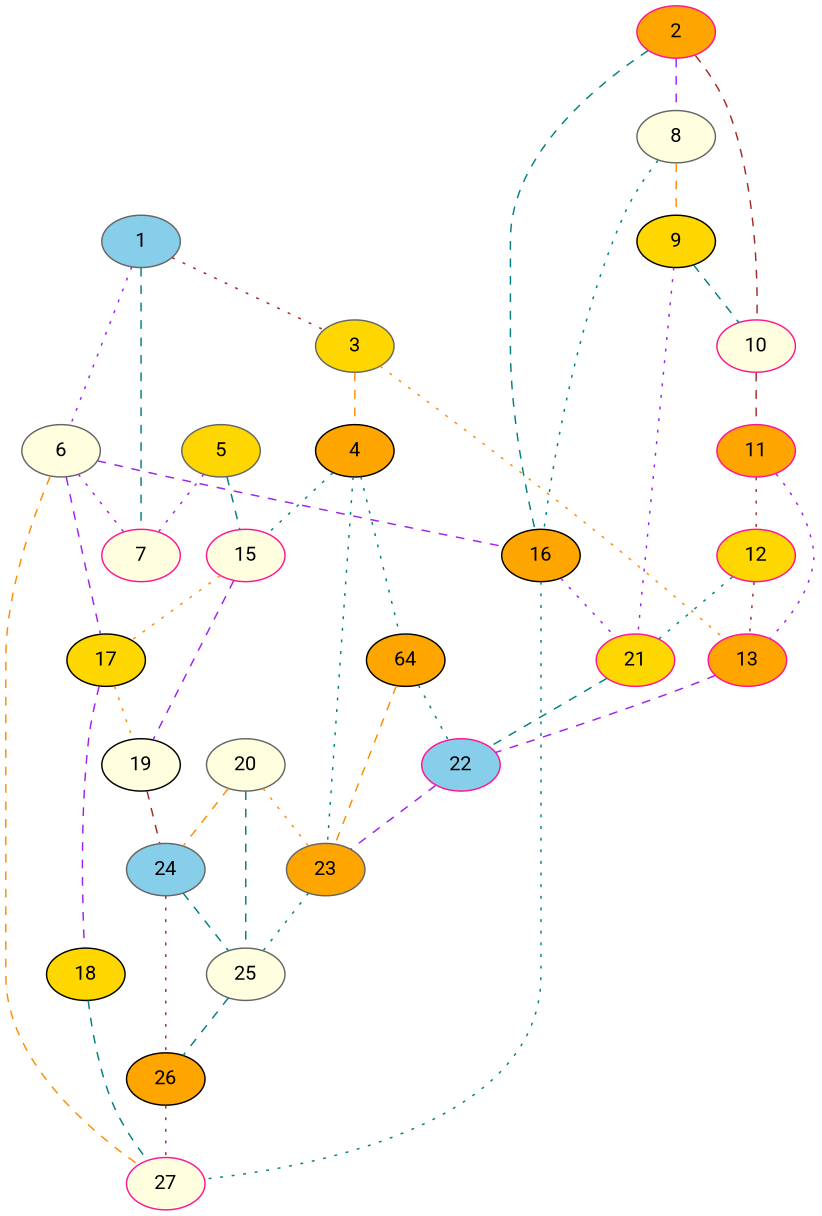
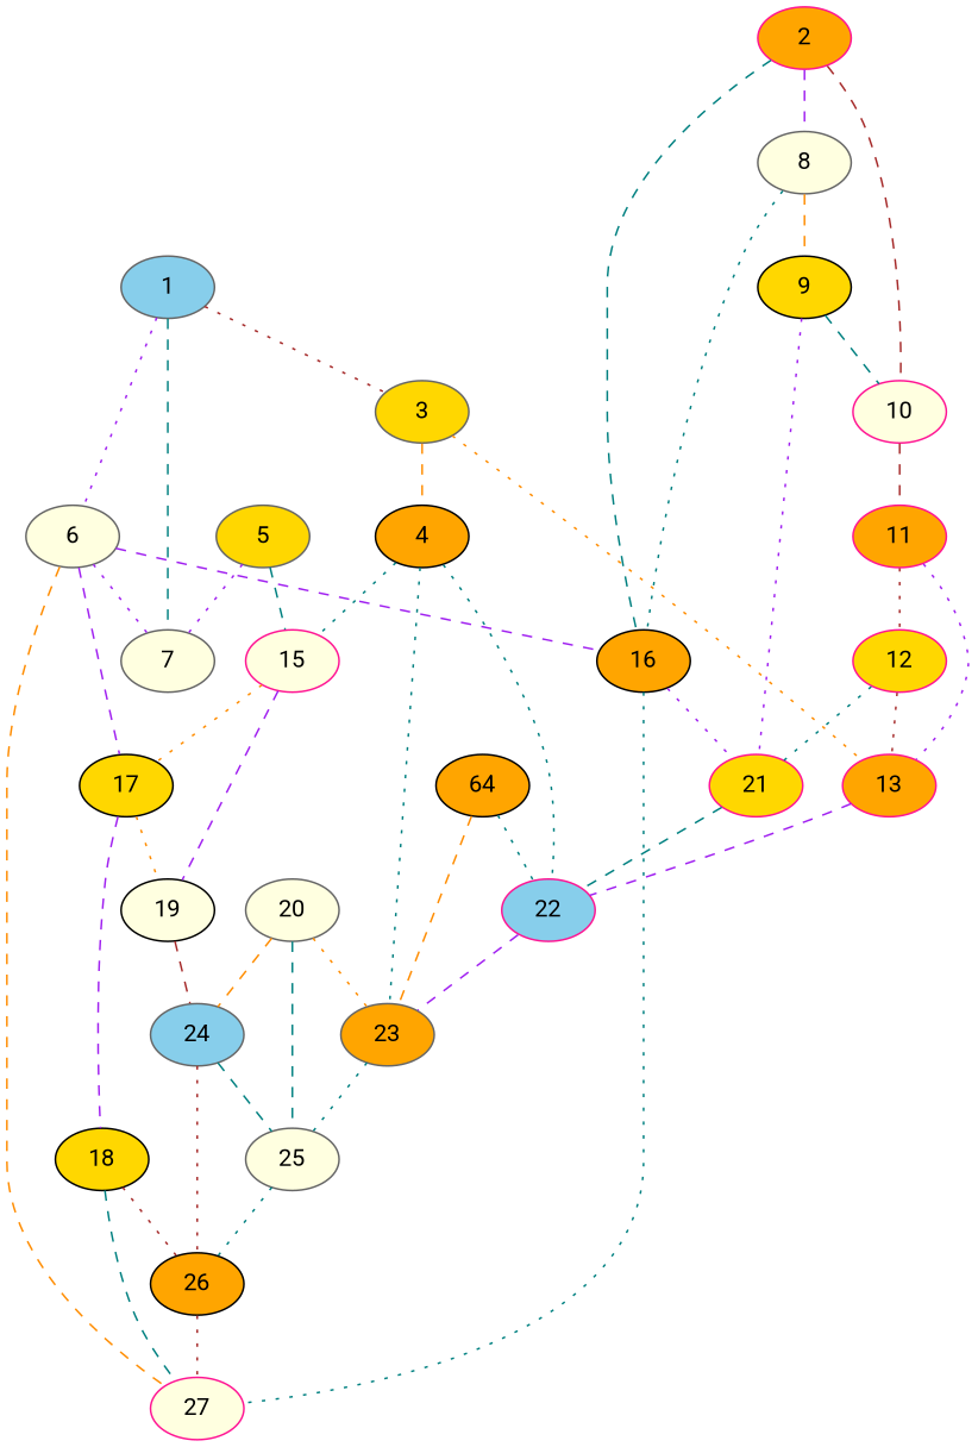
  graph {
    fontname=Roboto
    node [color=deeppink fillcolor=lightyellow fontname=Roboto style=filled]
    edge [color=teal fontname=Roboto style=dotted weight=1.0]
    1 [color=gray40 fillcolor=skyblue]
    3 [color=gray40 fillcolor=gold]
    6 [color=gray40]
-   7
+   7 [color=gray40]
    4 [color=black fillcolor=orange]
    13 [fillcolor=orange]
    16 [color=black fillcolor=orange]
    17 [color=black fillcolor=gold]
    27
    2 [fillcolor=orange]
    8 [color=gray40]
    10
    9 [color=black fillcolor=gold]
    11 [fillcolor=orange]
    21 [fillcolor=gold]
    n16 [color=black fillcolor=orange label=64]
    15
    23 [color=gray40 fillcolor=orange]
    22 [fillcolor=skyblue]
    19 [color=black]
    20 [color=gray40]
    24 [color=gray40 fillcolor=skyblue]
    25 [color=gray40]
    5 [color=gray40 fillcolor=gold]
    18 [color=black fillcolor=gold]
    12 [fillcolor=gold]
    26 [color=black fillcolor=orange]
    1 -- 3 [color=brown]
    1 -- 6 [color=purple]
    1 -- 7 [style=dashed]
    3 -- 4 [color=darkorange style=dashed]
    3 -- 13 [color=darkorange]
    6 -- 7 [color=purple]
    6 -- 16 [color=purple style=dashed]
    6 -- 17 [color=purple style=dashed]
    6 -- 27 [color=darkorange style=dashed]
-   4 -- n16
+   4 -- 22
    4 -- 15
    4 -- 23
    13 -- 22 [color=purple style=dashed]
    16 -- 27 [weight=2.0]
    16 -- 21 [color=purple]
    17 -- 19 [color=darkorange]
    17 -- 18 [color=purple style=dashed]
    2 -- 16 [style=dashed]
    2 -- 8 [color=purple style=dashed]
    2 -- 10 [color=brown style=dashed]
    8 -- 16
    8 -- 9 [color=darkorange style=dashed weight=2.0]
    10 -- 11 [color=brown style=dashed weight=2.0]
    9 -- 10 [style=dashed]
    9 -- 21 [color=purple]
    11 -- 13 [color=purple]
    11 -- 12 [color=brown]
    21 -- 22 [style=dashed]
    n16 -- 23 [color=darkorange style=dashed]
    n16 -- 22
    15 -- 17 [color=darkorange]
    15 -- 19 [color=purple style=dashed]
    23 -- 25
    22 -- 23 [color=purple style=dashed]
    19 -- 24 [color=brown style=dashed]
    20 -- 23 [color=darkorange]
    20 -- 24 [color=darkorange style=dashed]
    20 -- 25 [style=dashed]
    24 -- 25 [style=dashed]
    24 -- 26 [color=brown]
-   25 -- 26 [style=dashed]
+   25 -- 26
    5 -- 7 [color=purple weight=2.0]
    5 -- 15 [style=dashed]
    18 -- 27 [style=dashed]
+   18 -- 26 [color=brown]
    12 -- 13 [color=brown]
    12 -- 21
    26 -- 27 [color=brown]
  }
